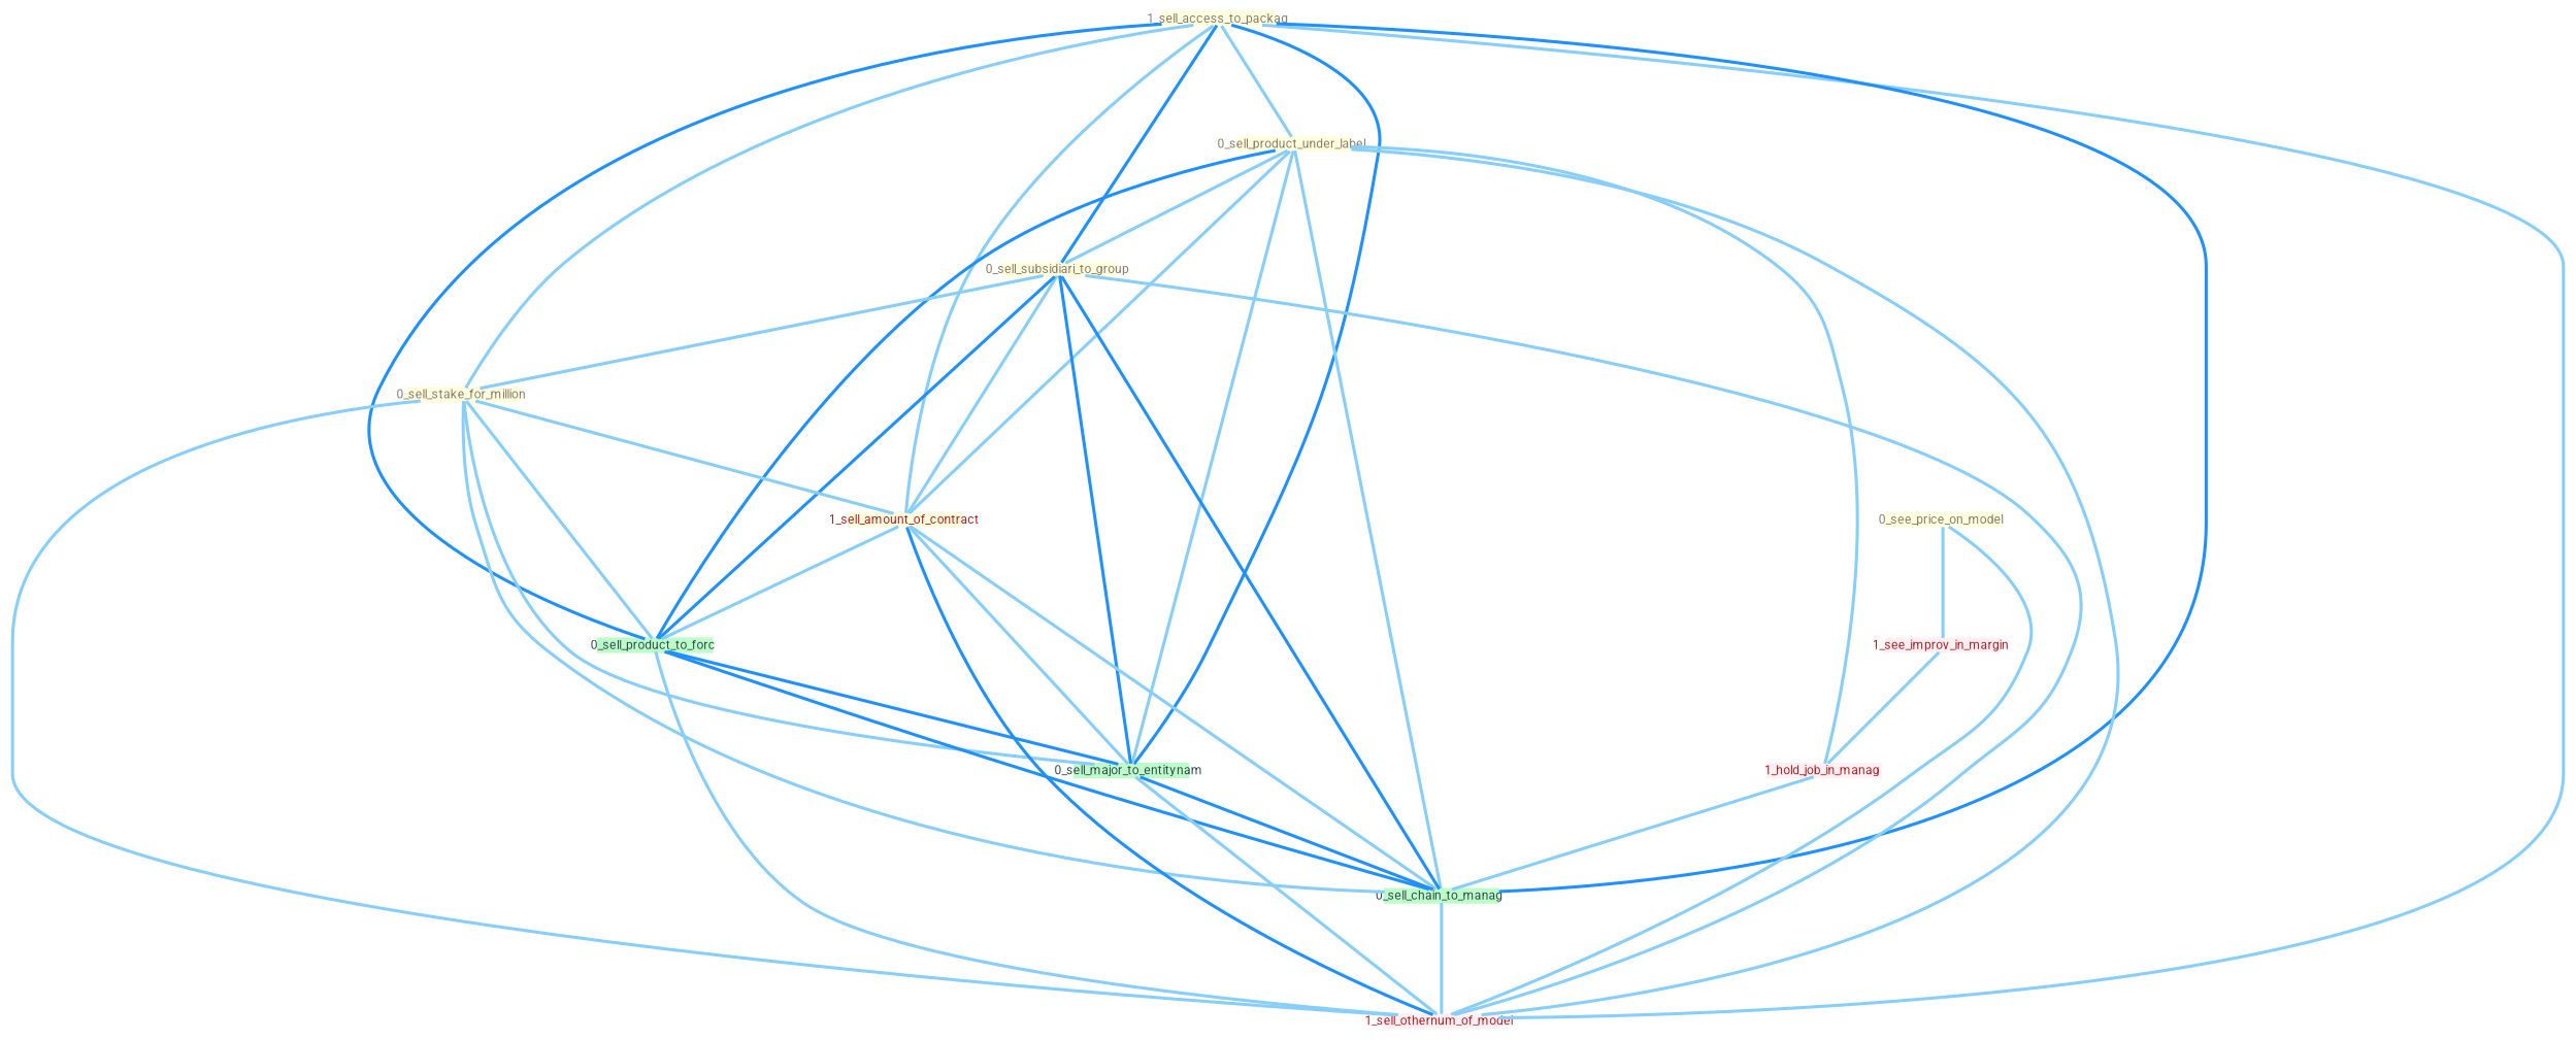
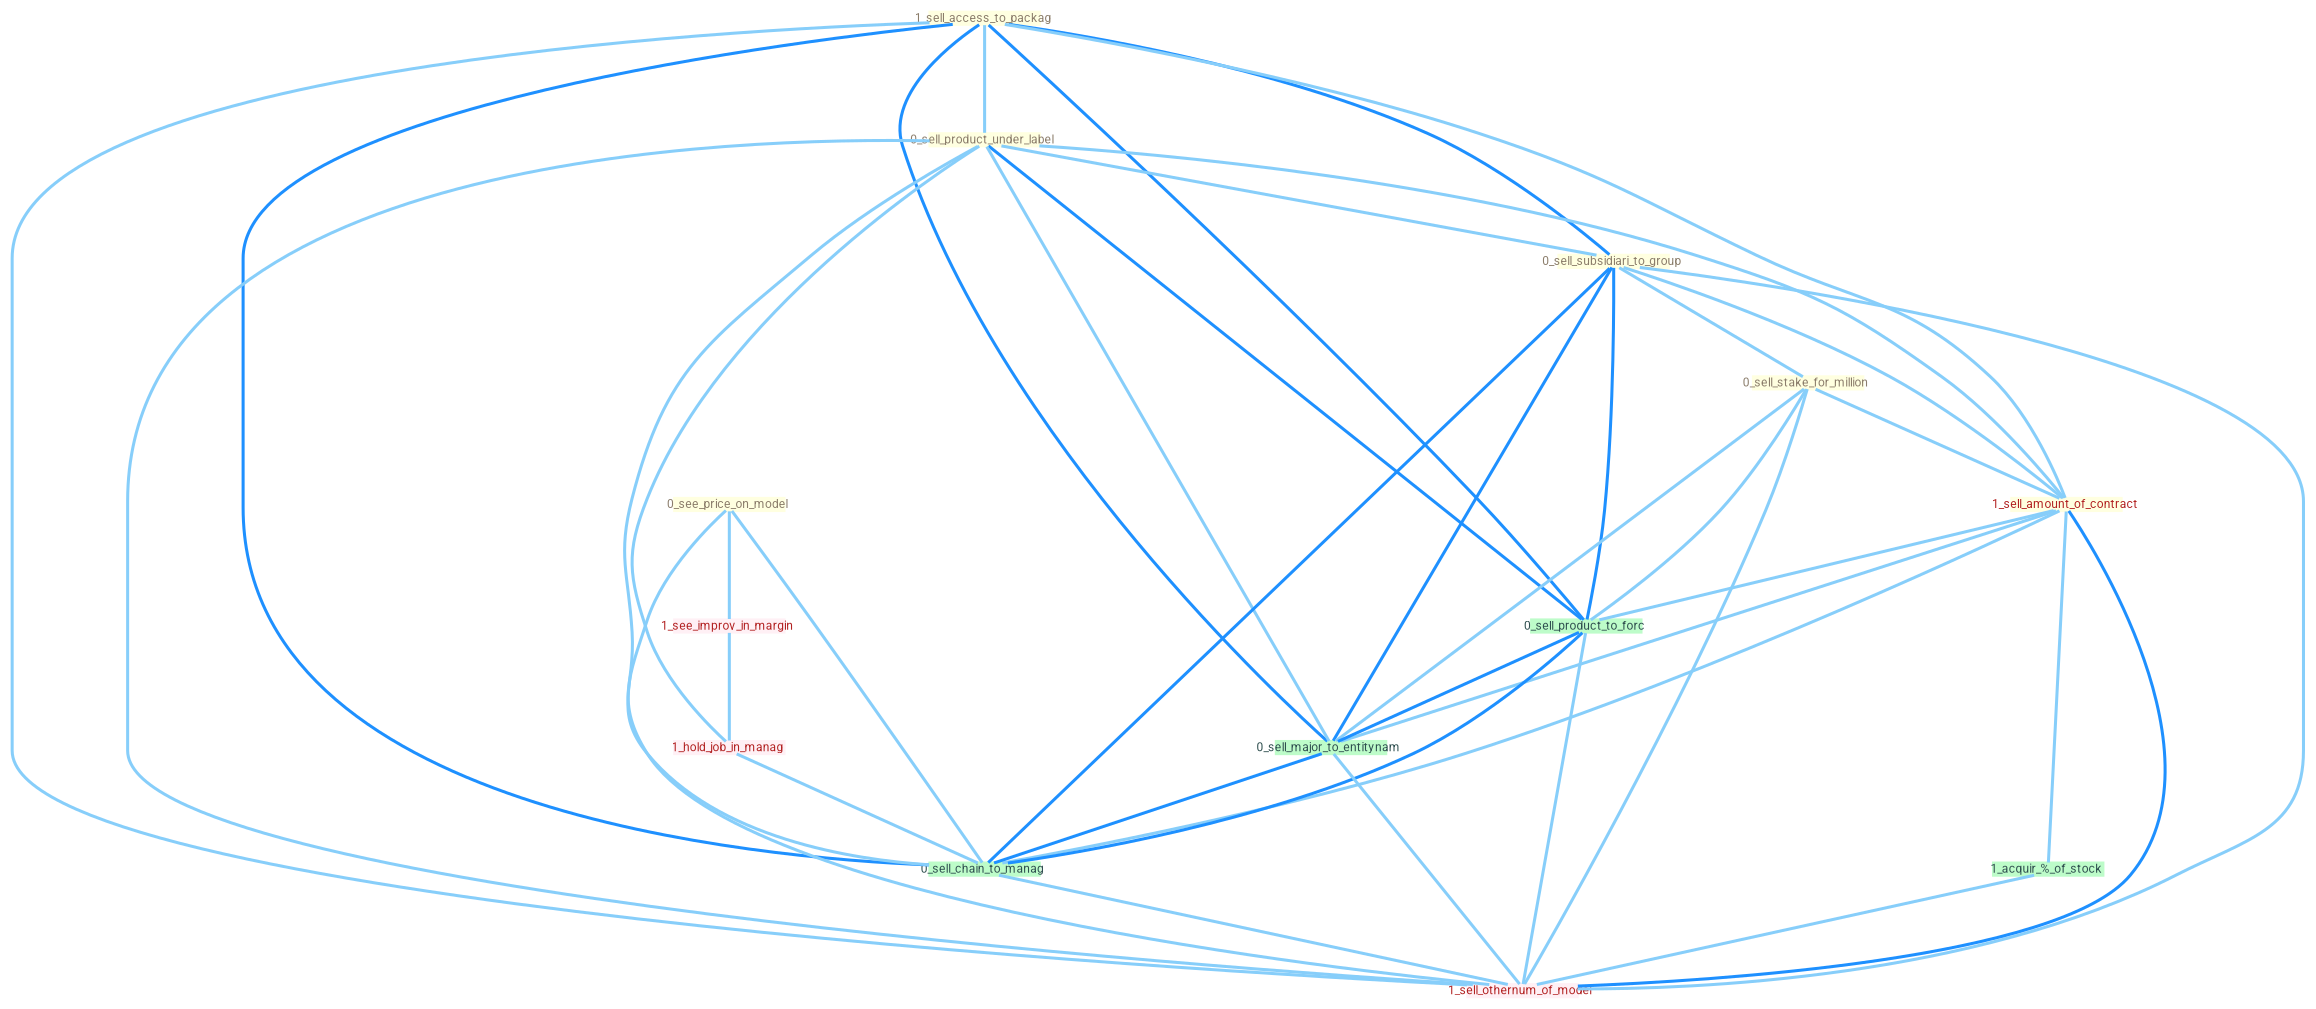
  graph {
    fontname=Roboto
    node [color="#ffffe0" fixedsize=true fontcolor="#8b7d6b" fontname=Roboto fontsize=4 shape=polygon style=filled]
    edge [color="#87cefa" fontname=Roboto w=1]
    "1_sell_access_to_packag " [height=.06 width=.5]
    "0_see_price_on_model " [height=.06 width=.5]
    "0_sell_product_under_label " [height=.06 width=.5]
    "0_sell_subsidiari_to_group " [height=.06 width=.5]
    "0_sell_stake_for_million " [height=.06 width=.5]
    "1_sell_amount_of_contract " [fontcolor="#b22222" height=.06 width=.5]
    "1_see_improv_in_margin " [color="#fff0f5" fontcolor="#b22222" height=.06 width=.5]
    "1_hold_job_in_manag " [color="#fff0f5" fontcolor="#b22222" height=.06 width=.5]
    "1_sell_othernum_of_model " [color="#fff0f5" fontcolor="#b22222" height=.06 width=.5]
    "0_sell_product_to_forc " [color="#BDFCC9" fontcolor="#2f4f4f" height=.06 width=.5]
    "0_sell_major_to_entitynam " [color="#BDFCC9" fontcolor="#2f4f4f" height=.06 width=.5]
    "0_sell_chain_to_manag " [color="#BDFCC9" fontcolor="#2f4f4f" height=.06 width=.5]
+   "1_acquir_%_of_stock " [color="#BDFCC9" fontcolor="#2f4f4f" height=.06 width=.5]
    subgraph sub_1 {
      "1_sell_access_to_packag "
      "0_see_price_on_model "
      "0_sell_product_under_label "
      "0_sell_subsidiari_to_group "
      "0_sell_stake_for_million "
      "1_sell_amount_of_contract "
    }
    subgraph sub_2 {
      "1_see_improv_in_margin "
      "1_hold_job_in_manag "
      "1_sell_othernum_of_model "
    }
    "1_sell_access_to_packag " -- "0_sell_product_under_label "
    "1_sell_access_to_packag " -- "0_sell_subsidiari_to_group " [color="#1e90ff" w=2]
-   "1_sell_access_to_packag " -- "0_sell_stake_for_million "
    "1_sell_access_to_packag " -- "1_sell_amount_of_contract "
    "1_sell_access_to_packag " -- "1_sell_othernum_of_model "
    "1_sell_access_to_packag " -- "0_sell_product_to_forc " [color="#1e90ff" w=2]
    "1_sell_access_to_packag " -- "0_sell_major_to_entitynam " [color="#1e90ff" w=2]
    "1_sell_access_to_packag " -- "0_sell_chain_to_manag " [color="#1e90ff" w=2]
    "0_see_price_on_model " -- "1_see_improv_in_margin "
    "0_see_price_on_model " -- "1_sell_othernum_of_model "
    "0_sell_product_under_label " -- "0_sell_subsidiari_to_group "
    "0_sell_product_under_label " -- "1_sell_amount_of_contract "
    "0_sell_product_under_label " -- "1_hold_job_in_manag "
    "0_sell_product_under_label " -- "1_sell_othernum_of_model "
    "0_sell_product_under_label " -- "0_sell_product_to_forc " [color="#1e90ff" w=2]
    "0_sell_product_under_label " -- "0_sell_major_to_entitynam "
    "0_sell_product_under_label " -- "0_sell_chain_to_manag "
    "0_sell_subsidiari_to_group " -- "0_sell_stake_for_million "
    "0_sell_subsidiari_to_group " -- "1_sell_amount_of_contract "
    "0_sell_subsidiari_to_group " -- "1_sell_othernum_of_model "
    "0_sell_subsidiari_to_group " -- "0_sell_product_to_forc " [color="#1e90ff" w=2]
    "0_sell_subsidiari_to_group " -- "0_sell_major_to_entitynam " [color="#1e90ff" w=2]
    "0_sell_subsidiari_to_group " -- "0_sell_chain_to_manag " [color="#1e90ff" w=2]
    "0_sell_stake_for_million " -- "1_sell_amount_of_contract "
    "0_sell_stake_for_million " -- "1_sell_othernum_of_model "
    "0_sell_stake_for_million " -- "0_sell_product_to_forc "
    "0_sell_stake_for_million " -- "0_sell_major_to_entitynam "
-   "0_sell_stake_for_million " -- "0_sell_chain_to_manag "
+   "0_see_price_on_model " -- "0_sell_chain_to_manag "
    "1_sell_amount_of_contract " -- "1_sell_othernum_of_model " [color="#1e90ff" w=2]
    "1_sell_amount_of_contract " -- "0_sell_product_to_forc "
    "1_sell_amount_of_contract " -- "0_sell_major_to_entitynam "
    "1_sell_amount_of_contract " -- "0_sell_chain_to_manag "
+   "1_sell_amount_of_contract " -- "1_acquir_%_of_stock "
    "1_see_improv_in_margin " -- "1_hold_job_in_manag "
    "1_hold_job_in_manag " -- "0_sell_chain_to_manag "
    "0_sell_product_to_forc " -- "1_sell_othernum_of_model "
    "0_sell_product_to_forc " -- "0_sell_major_to_entitynam " [color="#1e90ff" w=2]
    "0_sell_product_to_forc " -- "0_sell_chain_to_manag " [color="#1e90ff" w=2]
    "0_sell_major_to_entitynam " -- "1_sell_othernum_of_model "
    "0_sell_major_to_entitynam " -- "0_sell_chain_to_manag " [color="#1e90ff" w=2]
    "0_sell_chain_to_manag " -- "1_sell_othernum_of_model "
+   "1_acquir_%_of_stock " -- "1_sell_othernum_of_model "
  }
